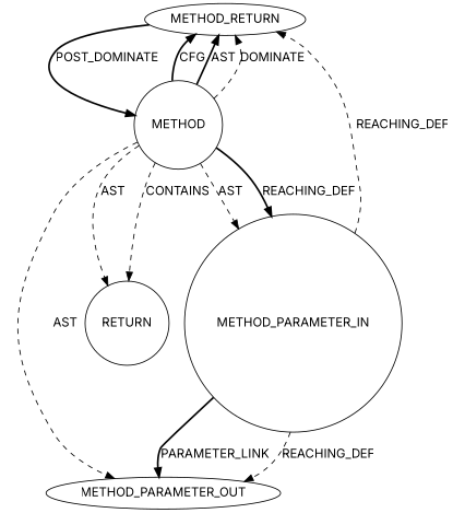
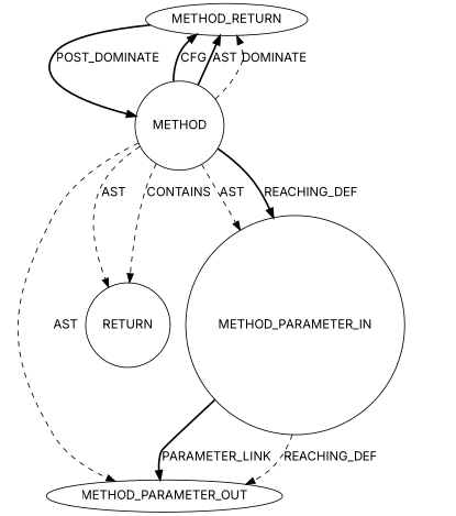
  digraph {
    fontname=Inter
    node [CODE="<empty>" EVALUATION_STRATEGY=BY_VALUE ORDER=1 TYPE_FULL_NAME=ANY fontname=Inter shape=circle]
    edge [fontname=Inter style=dashed]
    n1 [CODE=RET ORDER=2 label=METHOD_RETURN shape=ellipse]
    n2 [AST_PARENT_FULL_NAME="<global>" AST_PARENT_TYPE=NAMESPACE_BLOCK FILENAME="<empty>" FULL_NAME=iov_iter_is_kvec IS_EXTERNAL=true NAME=iov_iter_is_kvec ORDER=0 label=METHOD EVALUATION_STRATEGY="" TYPE_FULL_NAME=""]
    n3 [CODE=p1 INDEX=1 IS_VARIADIC=false NAME=p1 label=METHOD_PARAMETER_IN]
    n4 [CODE=p1 INDEX=1 IS_VARIADIC=false NAME=p1 label=METHOD_PARAMETER_OUT shape=ellipse]
    n5 [ARGUMENT_INDEX=1 label=RETURN EVALUATION_STRATEGY=""]
    n1 -> n2 [label=POST_DOMINATE style=bold]
    n2 -> n1 [label=CFG style=bold]
    n2 -> n1 [label=AST style=bold]
    n2 -> n1 [label=DOMINATE]
    n2 -> n3 [label=REACHING_DEF style=bold]
    n2 -> n3 [label=AST]
    n2 -> n4 [label=AST]
    n2 -> n5 [label=AST]
    n2 -> n5 [label=CONTAINS]
-   n3 -> n1 [VARIABLE=p1 label=REACHING_DEF]
    n3 -> n4 [VARIABLE=p1 label=REACHING_DEF]
    n3 -> n4 [label=PARAMETER_LINK style=bold]
  }
